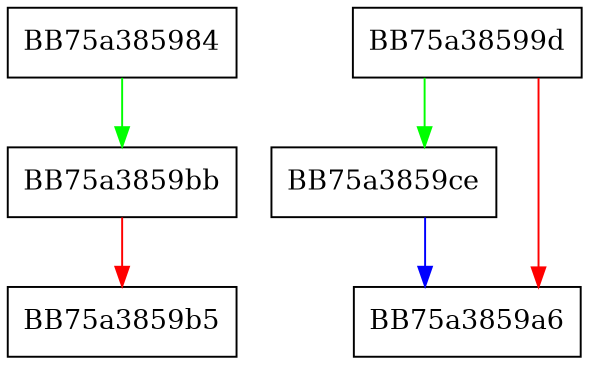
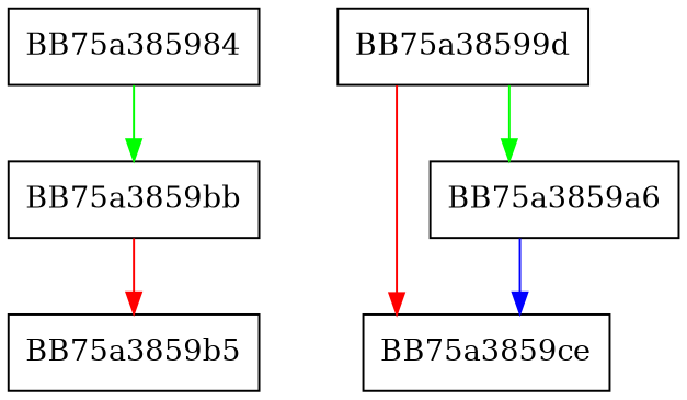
  digraph {
    splines=ortho
    node [shape=box]
    edge [color=green]
    BB75a385984
    BB75a3859bb
    BB75a3859b5
    BB75a38599d
    BB75a3859ce
    BB75a3859a6
    BB75a385984 -> BB75a3859bb
    BB75a3859bb -> BB75a3859b5 [color=red]
-   BB75a38599d -> BB75a3859ce
-   BB75a38599d -> BB75a3859a6 [color=red]
-   BB75a3859ce -> BB75a3859a6 [color=blue]
+   BB75a38599d -> BB75a3859ce [color=red]
+   BB75a38599d -> BB75a3859a6
+   BB75a3859a6 -> BB75a3859ce [color=blue]
  }
